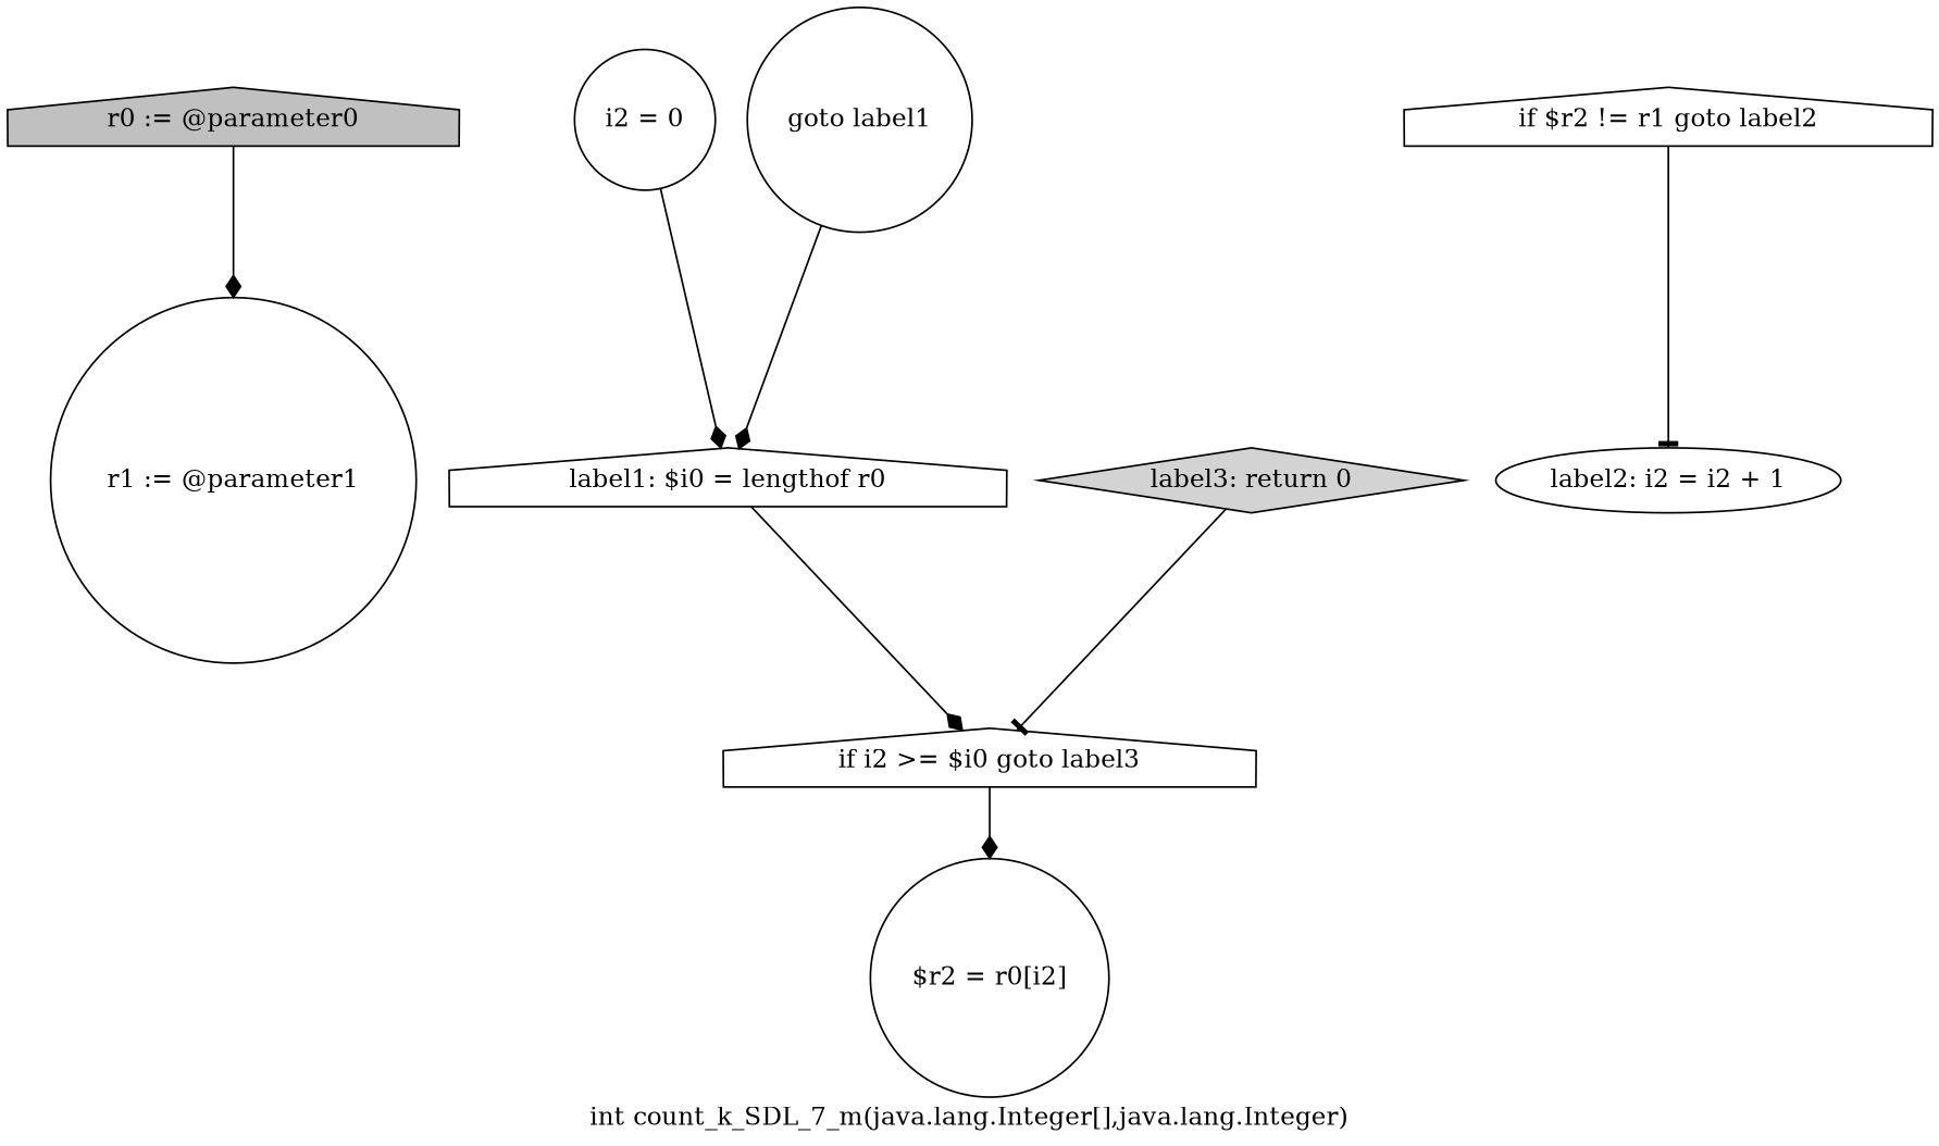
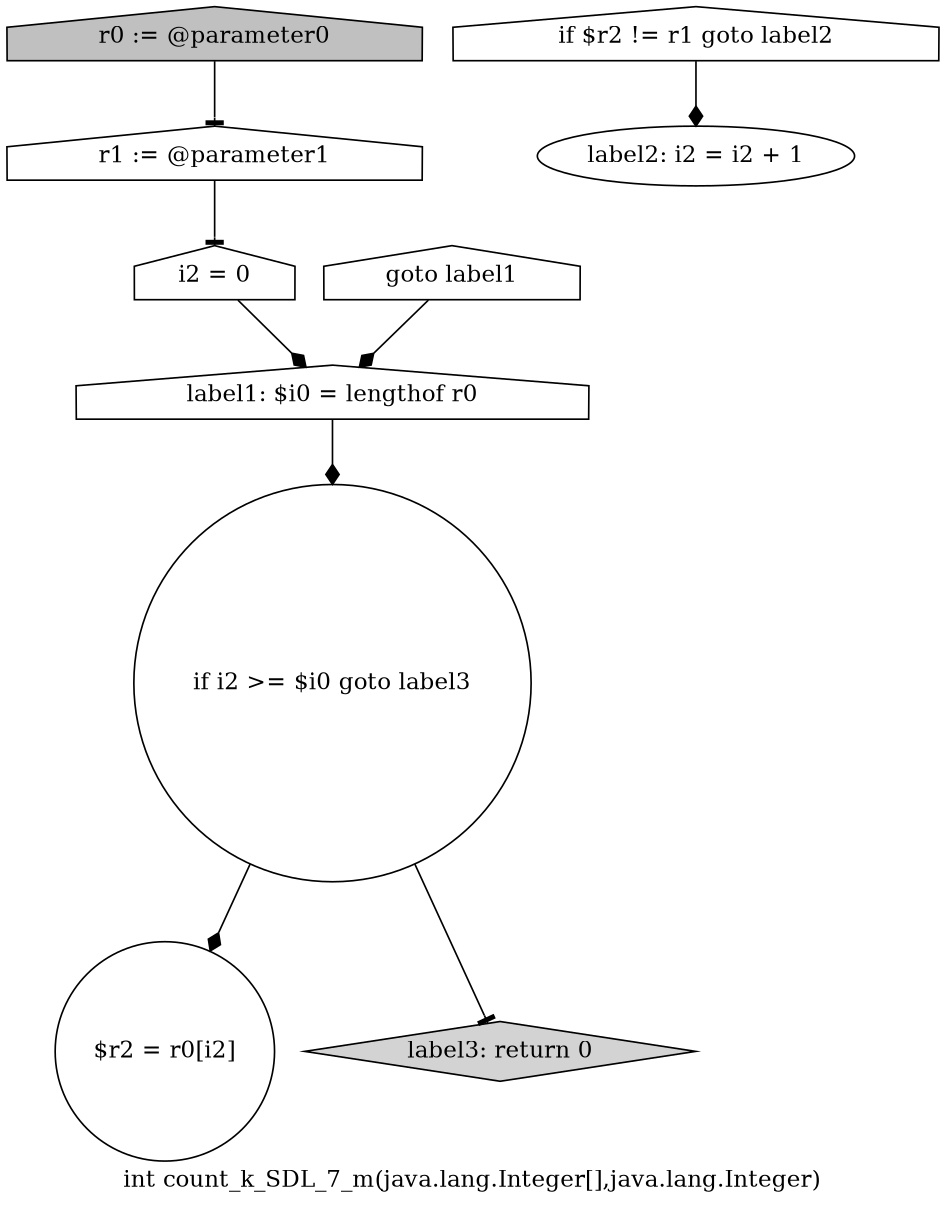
  digraph {
    label="int count_k_SDL_7_m(java.lang.Integer[],java.lang.Integer)"
    node [shape=house]
    edge [arrowhead=diamond]
    n1 [fillcolor=gray label="r0 := @parameter0" style=filled]
-   n2 [label="r1 := @parameter1" shape=circle]
-   n3 [label="i2 = 0" shape=circle]
+   n2 [label="r1 := @parameter1"]
+   n3 [label="i2 = 0"]
    n4 [label="label1: $i0 = lengthof r0"]
-   n5 [label="if i2 >= $i0 goto label3"]
+   n5 [label="if i2 >= $i0 goto label3" shape=circle]
    n6 [label="$r2 = r0[i2]" shape=circle]
    n7 [fillcolor=lightgray label="label3: return 0" shape=diamond style=filled]
    n8 [label="if $r2 != r1 goto label2"]
    n9 [label="label2: i2 = i2 + 1" shape=ellipse]
-   n10 [label="goto label1" shape=circle]
-   n1 -> n2
+   n10 [label="goto label1"]
+   n1 -> n2 [arrowhead=tee]
+   n2 -> n3 [arrowhead=tee]
    n3 -> n4
    n4 -> n5
    n5 -> n6
-   n7 -> n5 [arrowhead=tee]
-   n8 -> n9 [arrowhead=tee]
+   n5 -> n7 [arrowhead=tee]
+   n8 -> n9
    n10 -> n4
  }
